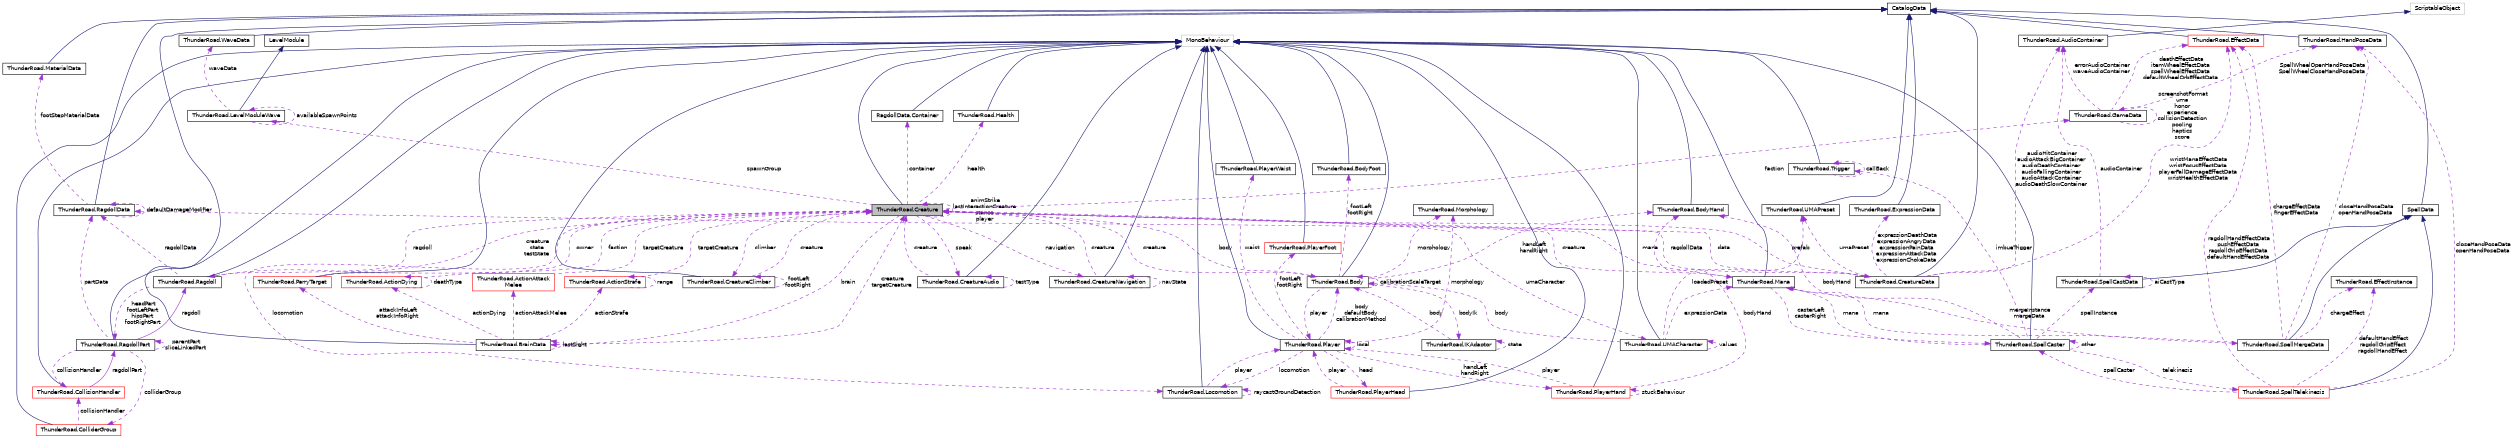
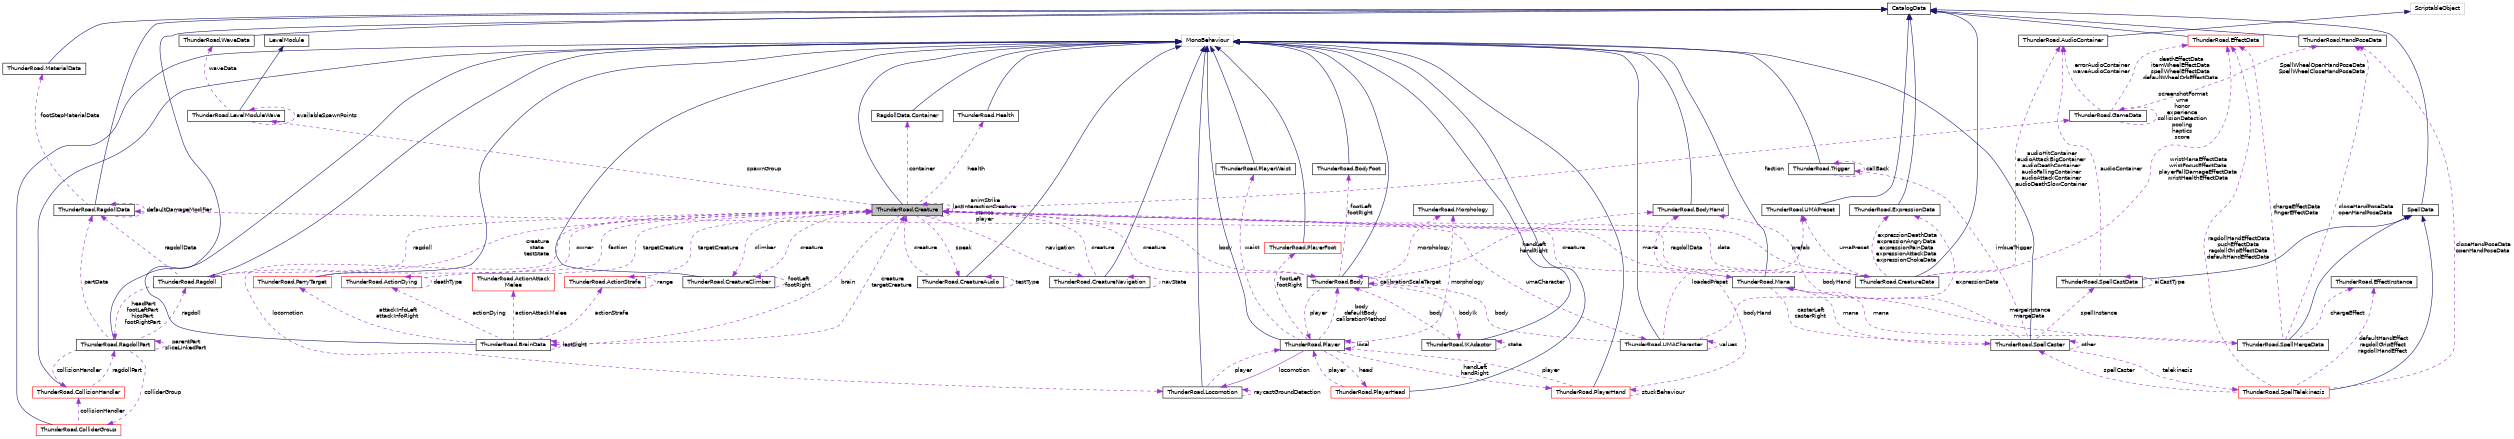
  digraph {
    rankdir=TB
    node [color=black fillcolor=white fontname=Helvetica fontsize=10 shape=record style=filled]
    edge [color=darkorchid3 dir=back fontname=Helvetica fontsize=10 labelfontname=Helvetica labelfontsize=10 style=dashed]
    n1 [fillcolor=grey75 fontcolor=black height=0.2 label="ThunderRoad.Creature" width=0.4]
    n2 [height=0.2 label="ThunderRoad.CreatureClimber" width=0.4]
    n3 [height=0.2 label="ThunderRoad.CreatureData" width=0.4]
    n4 [height=0.2 label="ThunderRoad.Body" width=0.4]
    n5 [height=0.2 label="ThunderRoad.Ragdoll" width=0.4]
    n6 [height=0.2 label="ThunderRoad.CreatureAudio" width=0.4]
    n7 [height=0.2 label="ThunderRoad.Mana" width=0.4]
    n8 [height=0.2 label="ThunderRoad.BrainData" width=0.4]
    n9 [color=red height=0.2 label="ThunderRoad.ActionDying" width=0.4]
    n10 [color=red height=0.2 label="ThunderRoad.ParryTarget" width=0.4]
    n11 [color=red height=0.2 label="ThunderRoad.ActionAttack\lMelee" width=0.4]
    n12 [color=red height=0.2 label="ThunderRoad.ActionStrafe" width=0.4]
    n13 [height=0.2 label="ThunderRoad.CreatureNavigation" width=0.4]
    n14 [height=0.2 label="ThunderRoad.Player" width=0.4]
    n15 [height=0.2 label="ThunderRoad.IKAdaptor" width=0.4]
    n16 [height=0.2 label="ThunderRoad.UMACharacter" width=0.4]
    n17 [height=0.2 label="ThunderRoad.RagdollPart" width=0.4]
    n18 [height=0.2 label="ThunderRoad.SpellCaster" width=0.4]
    n19 [height=0.2 label="ThunderRoad.SpellMergeData" width=0.4]
    n20 [color=grey75 height=0.2 label=MonoBehaviour width=0.4]
    n21 [height=0.2 label="ThunderRoad.Health" width=0.4]
    n22 [height=0.2 label="ThunderRoad.Locomotion" width=0.4]
    n23 [color=red height=0.2 label="ThunderRoad.PlayerFoot" width=0.4]
    n24 [color=red height=0.2 label="ThunderRoad.PlayerHead" width=0.4]
    n25 [height=0.2 label="ThunderRoad.BodyHand" width=0.4]
    n26 [height=0.2 label="ThunderRoad.BodyFoot" width=0.4]
    n27 [height=0.2 label="ThunderRoad.PlayerWaist" width=0.4]
    n28 [color=red height=0.2 label="ThunderRoad.PlayerHand" width=0.4]
    n29 [color=red height=0.2 label="ThunderRoad.CollisionHandler" width=0.4]
    n30 [color=red height=0.2 label="ThunderRoad.ColliderGroup" width=0.4]
    n31 [height=0.2 label="ThunderRoad.Trigger" width=0.4]
    n32 [height=0.2 label="RagdollData.Container" width=0.4]
    n33 [color=red height=0.2 label="ThunderRoad.SpellTelekinesis" width=0.4]
    n34 [height=0.2 label="ThunderRoad.GameData" width=0.4]
    n35 [color=red height=0.2 label="ThunderRoad.EffectData" width=0.4]
    n36 [height=0.2 label=CatalogData width=0.4]
    n37 [height=0.2 label="ThunderRoad.HandPoseData" width=0.4]
    n38 [height=0.2 label="ThunderRoad.WaveData" width=0.4]
    n39 [height=0.2 label="ThunderRoad.RagdollData" width=0.4]
    n40 [height=0.2 label="ThunderRoad.MaterialData" width=0.4]
    n41 [height=0.2 label="ThunderRoad.UMAPreset" width=0.4]
    n42 [height=0.2 label="ThunderRoad.ExpressionData" width=0.4]
    n43 [height=0.2 label=SpellData width=0.4]
    n44 [height=0.2 label="ThunderRoad.LevelModuleWave" width=0.4]
    n45 [height=0.2 label="ThunderRoad.SpellCastData" width=0.4]
    n46 [height=0.2 label="ThunderRoad.AudioContainer" width=0.4]
    n47 [color=grey75 height=0.2 label=ScriptableObject width=0.4]
    n48 [height=0.2 label=LevelModule width=0.4]
    n49 [height=0.2 label="ThunderRoad.Morphology" width=0.4]
    n50 [height=0.2 label="ThunderRoad.EffectInstance" width=0.4]
    n1 -> n1 [label=" animStrike\nlastInteractionCreature\nstance\nplayer"]
    n1 -> n2 [label=" creature"]
    n1 -> n3 [label=" prefab"]
    n1 -> n4 [label=" creature"]
    n1 -> n5 [label=" creature\nstate\ntestState"]
    n1 -> n6 [label=" creature"]
    n1 -> n7 [label=" creature"]
    n1 -> n8 [label=" creature\ntargetCreature"]
    n1 -> n9 [label=" faction"]
    n1 -> n10 [label=" owner"]
    n1 -> n11 [label=" targetCreature"]
    n1 -> n12 [label=" targetCreature"]
    n1 -> n13 [label=" creature"]
    n2 -> n1 [label=" climber"]
    n2 -> n2 [label=" footLeft\nfootRight"]
    n3 -> n1 [label=" data"]
    n4 -> n1 [label=" body"]
    n4 -> n4 [label=" calibrationScaleTarget"]
    n4 -> n14 [label=" body\ndefaultBody\ncalibrationMethod"]
    n4 -> n15 [label=" body"]
    n4 -> n16 [label=" body"]
    n5 -> n1 [label=" ragdoll"]
-   n5 -> n17 [label=" ragdoll" style=solid]
+   n5 -> n17 [label=" ragdoll"]
    n6 -> n1 [label=" speak"]
    n6 -> n6 [label=" testType"]
    n7 -> n1 [label=" mana"]
    n7 -> n18 [label=" mana"]
    n7 -> n19 [label=" mana"]
    n8 -> n1 [label=" brain"]
    n8 -> n8 [label=" lastSight"]
    n9 -> n8 [label=" actionDying"]
    n9 -> n9 [label=" deathType"]
    n10 -> n8 [label=" attackInfoLeft\nattackInfoRight"]
    n11 -> n8 [label=" actionAttackMelee"]
    n12 -> n8 [label=" actionStrafe"]
    n12 -> n12 [label=" range"]
    n13 -> n1 [label=" navigation"]
    n13 -> n13 [label=" navState"]
    n14 -> n4 [label=" player"]
    n14 -> n14 [label=" local"]
    n14 -> n22 [label=" player"]
    n14 -> n24 [label=" player"]
    n14 -> n28 [label=" player"]
    n15 -> n4 [label=" bodyIk"]
    n15 -> n15 [label=" state"]
    n16 -> n1 [label=" umaCharacter"]
    n16 -> n16 [label=" values"]
    n17 -> n5 [label=" headPart\nfootLeftPart\nhipsPart\nfootRightPart"]
    n17 -> n17 [label=" parentPart\nsliceLinkedPart"]
-   n17 -> n29 [label=" ragdollPart" style=solid]
+   n17 -> n29 [label=" ragdollPart"]
    n18 -> n7 [label=" casterLeft\ncasterRight"]
    n18 -> n18 [label=" other"]
    n18 -> n33 [label=" spellCaster"]
    n19 -> n7 [label=" mergeInstance\nmergeData"]
    n20 -> n1 [color=midnightblue style=solid]
    n20 -> n2 [color=midnightblue style=solid]
    n20 -> n4 [color=midnightblue style=solid]
    n20 -> n5 [color=midnightblue style=solid]
    n20 -> n6 [color=midnightblue style=solid]
    n20 -> n7 [color=midnightblue style=solid]
    n20 -> n10 [color=midnightblue style=solid]
    n20 -> n13 [color=midnightblue style=solid]
    n20 -> n14 [color=midnightblue style=solid]
+   n20 -> n15 [color=midnightblue style=solid]
    n20 -> n16 [color=midnightblue style=solid]
    n20 -> n17 [color=midnightblue style=solid]
    n20 -> n18 [color=midnightblue style=solid]
    n20 -> n21 [color=midnightblue style=solid]
    n20 -> n22 [color=midnightblue style=solid]
    n20 -> n23 [color=midnightblue style=solid]
    n20 -> n24 [color=midnightblue style=solid]
    n20 -> n25 [color=midnightblue style=solid]
    n20 -> n26 [color=midnightblue style=solid]
    n20 -> n27 [color=midnightblue style=solid]
    n20 -> n28 [color=midnightblue style=solid]
    n20 -> n29 [color=midnightblue style=solid]
    n20 -> n30 [color=midnightblue style=solid]
    n20 -> n31 [color=midnightblue style=solid]
    n20 -> n32 [color=midnightblue style=solid]
    n21 -> n1 [label=" health"]
    n22 -> n1 [label=" locomotion"]
-   n22 -> n14 [label=" locomotion"]
+   n22 -> n14 [label=" locomotion" style=solid]
    n22 -> n22 [label=" raycastGroundDetection"]
    n23 -> n14 [label=" footLeft\nfootRight"]
    n24 -> n14 [label=" head"]
    n25 -> n4 [label=" handLeft\nhandRight"]
    n25 -> n18 [label=" bodyHand"]
    n25 -> n28 [label=" bodyHand"]
    n26 -> n4 [label=" footLeft\nfootRight"]
    n27 -> n14 [label=" waist"]
    n28 -> n14 [label=" handLeft\nhandRight"]
    n28 -> n28 [label=" stuckBehaviour"]
    n29 -> n17 [label=" collisionHandler"]
    n29 -> n30 [label=" collisionHandler"]
    n30 -> n17 [label=" colliderGroup"]
    n31 -> n18 [label=" imbueTrigger"]
    n31 -> n31 [label=" callBack"]
    n32 -> n1 [label=" container"]
    n33 -> n18 [label=" telekinesis"]
    n34 -> n1 [label=" faction"]
    n34 -> n34 [label=" screenshotFormat\numa\nhonor\nexperience\ncollisionDetection\npooling\nhaptics\nscore"]
    n35 -> n3 [label=" wristManaEffectData\nwristFocusEffectData\nplayerFallDamageEffectData\nwristHealthEffectData"]
    n35 -> n19 [label=" chargeEffectData\nfingerEffectData"]
    n35 -> n33 [label=" ragdollHandEffectData\npushEffectData\nragdollGripEffectData\ndefaultHandEffectData"]
    n35 -> n34 [label=" deathEffectData\nitemWheelEffectData\nspellWheelEffectData\ndefaultWheelOrbEffectData"]
    n36 -> n3 [color=midnightblue style=solid]
    n36 -> n8 [color=midnightblue style=solid]
    n36 -> n35 [color=midnightblue style=solid]
    n36 -> n37 [color=midnightblue style=solid]
    n36 -> n38 [color=midnightblue style=solid]
    n36 -> n39 [color=midnightblue style=solid]
    n36 -> n40 [color=midnightblue style=solid]
    n36 -> n41 [color=midnightblue style=solid]
    n36 -> n42 [color=midnightblue style=solid]
    n36 -> n43 [color=midnightblue style=solid]
    n37 -> n19 [label=" closeHandPoseData\nopenHandPoseData"]
    n37 -> n33 [label=" closeHandPoseData\nopenHandPoseData"]
    n37 -> n34 [label=" SpellWheelOpenHandPoseData\nSpellWheelCloseHandPoseData"]
    n38 -> n44 [label=" waveData"]
    n39 -> n3 [label=" ragdollData"]
    n39 -> n5 [label=" ragdollData"]
    n39 -> n17 [label=" partData"]
    n39 -> n39 [label=" defaultDamageModifier"]
    n40 -> n39 [label=" footStepMaterialData"]
    n41 -> n3 [label=" umaPreset"]
    n41 -> n16 [label=" loadedPreset"]
    n42 -> n3 [label=" expressionDeathData\nexpressionAngryData\nexpressionPainData\nexpressionAttackData\nexpressionChokeData"]
-   n7 -> n16 [label=" expressionData"]
+   n42 -> n16 [label=" expressionData"]
    n43 -> n19 [color=midnightblue style=solid]
    n43 -> n33 [color=midnightblue style=solid]
    n43 -> n45 [color=midnightblue style=solid]
    n44 -> n1 [label=" spawnGroup"]
    n44 -> n44 [label=" availableSpawnPoints"]
    n45 -> n18 [label=" spellInstance"]
    n45 -> n45 [label=" aiCastType"]
    n46 -> n3 [label=" audioHitContainer\naudioAttackBigContainer\naudioDeathContainer\naudioFallingContainer\naudioAttackContainer\naudioDeathSlowContainer"]
    n46 -> n34 [label=" errorAudioContainer\nwaveAudioContainer"]
    n46 -> n45 [label=" audioContainer"]
    n47 -> n46 [color=midnightblue style=solid]
    n48 -> n44 [color=midnightblue style=solid]
    n49 -> n4 [label=" morphology"]
    n49 -> n14 [label=" morphology"]
    n50 -> n19 [label=" chargeEffect"]
    n50 -> n33 [label=" defaultHandEffect\nragdollGripEffect\nragdollHandEffect"]
  }
